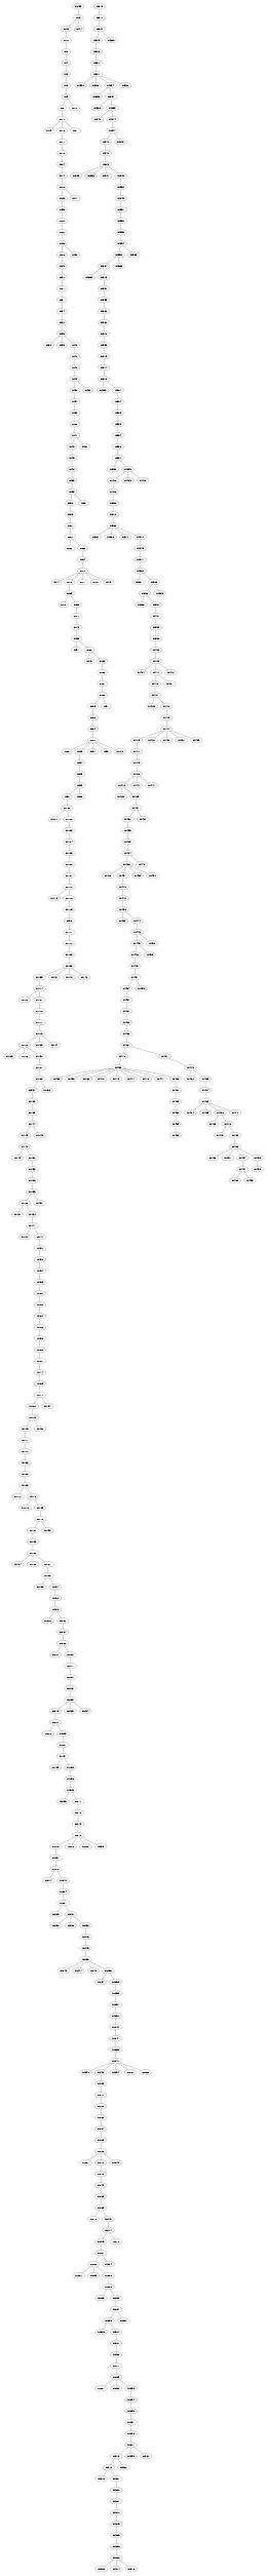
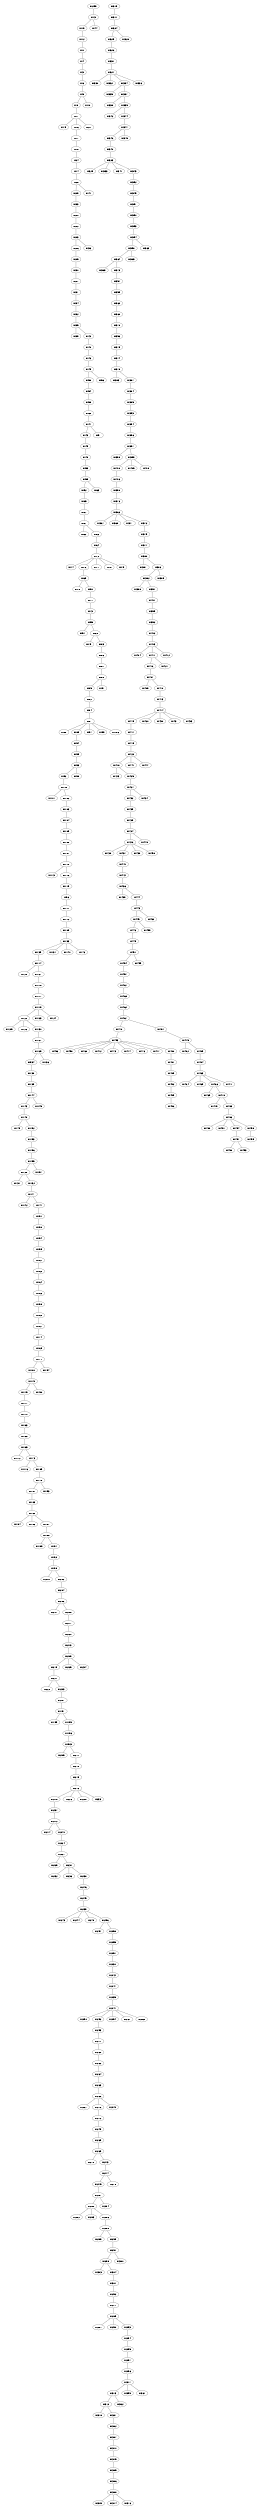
  graph {
    n_259
    n_13
    n_19
    n_44
    n_12
    n_0
    n_4
    n_3
    n_6
    n_5
    n_8
    n_10
    n_11
    n_15
    n_16
    n_21
    n_17
    n_18
    n_24
    n_14
    n_28
    n_29
    n_41
    n_33
    n_20
    n_22
    n_23
    n_26
    n_36
    n_25
    n_30
    n_27
    n_31
    n_34
    n_32
    n_35
-   n_38
    n_39
    n_42
    n_40
    n_46
    n_49
    n_50
    n_56
    n_54
    n_58
    n_60
    n_47
    n_43
    n_51
    n_45
    n_48
    n_53
    n_59
    n_52
    n_63
    n_65
    n_67
    n_61
    n_62
    n_66
    n_64
    n_72
    n_74
    n_76
    n_77
    n_78
    n_79
    n_69
    n_70
    n_90
    n_71
    n_73
    n_55
    n_57
    n_68
    n_75
    n_83
    n_86
    n_87
    n_80
    n_85
    n_91
    n_82
    n_84
    n_81
    n_88
    n_89
    n_97
    n_99
    n_106
    n_94
    n_95
    n_93
    n_92
    n_98
    n_100
    n_101
    n_102
    n_103
    n_104
    n_105
    n_108
    n_107
    n_110
    n_113
    n_116
    n_115
    n_96
    n_111
    n_112
    n_109
    n_133
    n_135
    n_137
    n_140
    n_146
    n_114
    n_120
    n_121
    n_118
    n_117
    n_119
    n_122
    n_123
    n_124
    n_125
    n_126
    n_130
    n_127
    n_129
    n132 [label=n_934]
    n_136
    n_138
    n_139
    n_144
    n_143
    n_145
    n_148
    n_149
    n_152
    n_153
    n_156
    n_155
    n_128
    n_157
    n_131
    n_132
    n_141
    n_142
    n_147
    n_151
    n_150
    n_154
    n_159
    n_161
    n_162
    n_164
    n_166
    n_158
    n_160
    n_167
    n_174
    n_169
    n_171
    n_180
    n_194
    n_179
    n_175
    n_190
    n_177
    n_170
    n_163
    n_168
    n_165
    n_172
    n_173
    n_176
    n_185
    n_178
    n_181
    n_193
    n_183
    n_182
    n_184
    n_186
    n_187
    n_188
    n_189
    n_197
    n_192
    n_198
    n_200
    n_202
    n_204
    n_206
    n_207
    n_208
    n_217
    n_220
    n_213
    n_209
    n_219
    n_225
    n_234
    n_221
    n_222
    n_223
    n_201
    n_191
    n_195
    n_199
    n_196
    n214 [label=n_903]
    n_205
    n_211
    n_210
    n_215
    n_216
    n_218
    n_226
    n_228
    n_233
    n_237
    n_212
    n_214
    n_240
    n_224
    n_227
    n_229
    n_231
    n_232
    n_236
    n_238
    n_246
    n_245
    n_239
    n_243
    n_244
    n_248
    n_256
    n_257
    n_258
    n_255
    n_251
    n_230
    n_242
    n_247
    n_235
    n_241
    n_250
    n_252
    n_254
    n_261
    n_268
    n_253
    n_271
    n_260
    n_262
    n_264
    n_263
    n_266
    n_267
    n_276
    n_279
    n_272
    n_249
    n_265
    n_269
    n_270
    n_273
    n_274
    n_275
    n_278
    n_281
    n_280
    n_284
    n_282
    n_283
    n_286
    n_288
    n_289
    n_299
    n_291
    n_298
    n_300
    n_303
    n_304
    n_301
    n_292
    n_277
    n_285
    n_287
    n_290
    n_293
    n_294
    n_295
    n_297
    n_296
    n_317
    n_313
    n_359
    n_361
    n_312
    n_322
    n_318
    n_321
    n_302
    n_307
    n_310
    n_315
    n_305
    n_306
    n_308
    n_309
    n_314
    n_316
    n_319
    n_311
    n_324
    n_325
    n_328
    n_326
    n_331
    n_327
    n_330
    n_332
    n_334
    n_336
    n_335
    n_337
    n_338
    n_339
    n_342
    n_344
    n_347
    n_346
    n_348
    n_340
    n_323
    n_329
    n_333
    n_341
    n_343
    n_352
    n_349
    n_351
    n_350
    n_353
    n_354
    n_358
    n_363
    n_364
    n_365
    n_369
    n_373
    n_357
    n_355
    n_362
    n_360
    n_370
    n_356
    n_379
    n_374
    n_378
    n_383
    n_387
    n_384
    n_385
    n_393
    n_394
    n_396
    n_397
    n_398
    n_399
    n_400
    n_405
    n_408
    n_406
    n_390
    n_376
    n_366
    n_367
    n_368
    n_371
    n_372
    n_375
    n_377
    n_380
    n_381
    n_386
    n_382
    n_389
    n_388
    n_391
    n_401
    n_395
    n_392
    n_402
    n_403
    n_404
    n_411
    n_412
    n_416
    n_421
    n_407
    n_409
    n_410
    n_413
    n_414
    n_415
    n_420
    n_430
    n_431
    n_433
    n_417
    n_419
    n_422
    n_418
    n_441
    n_447
    n_423
    n_425
    n_427
    n_432
    n_434
    n_435
    n_429
    n_424
    n_426
    n_448
    n_428
    n_437
    n_438
    n_450
    n_440
    n_442
    n_436
    n_439
    n_444
    n_443
    n_445
    n_452
    n_446
    n_459
    n_449
    n_451
    n_454
    n_455
    n_457
    n_461
    n_468
    n_462
    n_467
    n_470
    n_487
    n_453
    n_475
    n_456
    n_458
    n_460
    n_472
    n_473
    n_474
    n_476
    n_477
    n_480
    n_482
    n_485
    n_481
    n_489
    n_492
    n_495
    n_496
    n_484
    n_463
    n_464
    n_465
    n_466
    n_471
    n_469
    n_478
    n_479
    n_483
    n_486
    n_488
    n_491
    n_494
    n_498
    n_497
    n_499
    n_490
    n_493
    n_259 -- n_13
    n_13 -- n_19
    n_13 -- n_44
    n_19 -- n_12
    n_12 -- n_0
    n_0 -- n_4
    n_4 -- n_3
    n_3 -- n_6
    n_6 -- n_5
    n_5 -- n_8
    n_5 -- n_10
    n_8 -- n_11
    n_11 -- n_15
    n_11 -- n_16
    n_11 -- n_21
    n_16 -- n_17
    n_17 -- n_18
    n_18 -- n_24
    n_24 -- n_14
    n_14 -- n_28
    n_28 -- n_29
    n_28 -- n_41
    n_29 -- n_33
    n_33 -- n_20
    n_20 -- n_22
    n_22 -- n_23
    n_23 -- n_26
    n_23 -- n_36
    n_26 -- n_25
    n_25 -- n_30
    n_30 -- n_27
    n_27 -- n_31
    n_31 -- n_34
    n_34 -- n_32
    n_32 -- n_35
-   n_35 -- n_38
    n_35 -- n_39
    n_35 -- n_42
    n_42 -- n_40
    n_40 -- n_46
    n_46 -- n_49
    n_49 -- n_50
    n_49 -- n_56
    n_50 -- n_54
    n_54 -- n_58
    n_58 -- n_60
    n_60 -- n_47
    n_47 -- n_43
    n_47 -- n_51
    n_43 -- n_45
    n_45 -- n_48
    n_48 -- n_53
    n_53 -- n_59
    n_59 -- n_52
    n_59 -- n_63
    n_52 -- n_65
    n_65 -- n_67
    n_67 -- n_61
    n_61 -- n_62
    n_61 -- n_66
    n_66 -- n_64
    n_64 -- n_72
    n_72 -- n_74
    n_72 -- n_76
    n_72 -- n_77
    n_72 -- n_78
    n_72 -- n_79
    n_76 -- n_69
    n_69 -- n_70
    n_69 -- n_90
    n_90 -- n_71
    n_71 -- n_73
    n_73 -- n_55
    n_55 -- n_57
    n_55 -- n_68
    n_68 -- n_75
    n_68 -- n_83
    n_83 -- n_86
    n_86 -- n_87
    n_87 -- n_80
    n_80 -- n_85
    n_80 -- n_91
    n_85 -- n_82
    n_82 -- n_84
    n_84 -- n_81
    n_81 -- n_88
    n_81 -- n_89
    n_81 -- n_97
    n_81 -- n_99
    n_81 -- n_106
    n_89 -- n_94
    n_94 -- n_95
    n_95 -- n_93
    n_93 -- n_92
    n_93 -- n_98
    n_92 -- n_100
    n_100 -- n_101
    n_100 -- n_102
    n_102 -- n_103
    n_103 -- n_104
    n_104 -- n_105
    n_105 -- n_108
    n_108 -- n_107
    n_107 -- n_110
    n_110 -- n_113
    n_110 -- n_116
    n_116 -- n_115
    n_115 -- n_96
    n_96 -- n_111
    n_111 -- n_112
    n_112 -- n_109
    n_109 -- n_133
    n_133 -- n_135
    n_133 -- n_137
    n_133 -- n_140
    n_133 -- n_146
    n_135 -- n_114
    n_114 -- n_120
    n_114 -- n_121
    n_121 -- n_118
    n_118 -- n_117
    n_117 -- n_119
    n_119 -- n_122
    n_119 -- n_123
    n_119 -- n_124
    n_122 -- n_125
    n_122 -- n_126
    n_122 -- n_130
    n_130 -- n_127
    n_127 -- n_129
    n_129 -- n132
    n_129 -- n_136
    n132 -- n_138
    n_138 -- n_139
    n_139 -- n_144
    n_144 -- n_143
    n_144 -- n_145
    n_143 -- n_148
    n_148 -- n_149
    n_148 -- n_152
    n_152 -- n_153
    n_153 -- n_156
    n_156 -- n_155
    n_155 -- n_128
    n_155 -- n_157
    n_128 -- n_131
    n_128 -- n_132
    n_132 -- n_141
    n_141 -- n_142
    n_141 -- n_147
    n_147 -- n_151
    n_151 -- n_150
    n_150 -- n_154
    n_154 -- n_159
    n_159 -- n_161
    n_161 -- n_162
    n_162 -- n_164
    n_164 -- n_166
    n_166 -- n_158
    n_158 -- n_160
    n_160 -- n_167
    n_167 -- n_174
    n_174 -- n_169
    n_169 -- n_171
    n_171 -- n_180
    n_171 -- n_194
    n_180 -- n_179
    n_179 -- n_175
    n_179 -- n_190
    n_175 -- n_177
    n_177 -- n_170
    n_170 -- n_163
    n_163 -- n_168
    n_168 -- n_165
    n_165 -- n_172
    n_165 -- n_173
    n_173 -- n_176
    n_173 -- n_185
    n_185 -- n_178
    n_178 -- n_181
    n_178 -- n_193
    n_181 -- n_183
    n_183 -- n_182
    n_182 -- n_184
    n_182 -- n_186
    n_182 -- n_187
    n_187 -- n_188
    n_188 -- n_189
    n_188 -- n_197
    n_197 -- n_192
    n_192 -- n_198
    n_198 -- n_200
    n_198 -- n_202
    n_202 -- n_204
    n_204 -- n_206
    n_206 -- n_207
    n_206 -- n_208
    n_208 -- n_217
    n_217 -- n_220
    n_220 -- n_213
    n_213 -- n_209
    n_209 -- n_219
    n_209 -- n_225
    n_209 -- n_234
    n_219 -- n_221
    n_221 -- n_222
    n_221 -- n_223
    n_223 -- n_201
    n_201 -- n_191
    n_191 -- n_195
    n_191 -- n_199
    n_199 -- n_196
    n_196 -- n214
    n214 -- n_205
    n214 -- n_211
    n_211 -- n_210
    n_210 -- n_215
    n_215 -- n_216
    n_216 -- n_218
    n_216 -- n_226
    n_216 -- n_228
    n_216 -- n_233
    n_218 -- n_237
    n_237 -- n_212
    n_212 -- n_214
    n_212 -- n_240
    n_240 -- n_224
    n_224 -- n_227
    n_227 -- n_229
    n_227 -- n_231
    n_231 -- n_232
    n_231 -- n_236
    n_231 -- n_238
    n_238 -- n_246
    n_246 -- n_245
    n_245 -- n_239
    n_239 -- n_243
    n_239 -- n_244
    n_239 -- n_248
    n_239 -- n_256
    n_256 -- n_257
    n_256 -- n_258
    n_258 -- n_255
    n_255 -- n_251
    n_251 -- n_230
    n_230 -- n_242
    n_242 -- n_247
    n_247 -- n_235
    n_235 -- n_241
    n_241 -- n_250
    n_241 -- n_252
    n_241 -- n_254
    n_241 -- n_261
    n_241 -- n_268
    n_252 -- n_253
    n_253 -- n_271
    n_271 -- n_260
    n_260 -- n_262
    n_262 -- n_264
    n_264 -- n_263
    n_263 -- n_266
    n_266 -- n_267
    n_266 -- n_276
    n_266 -- n_279
    n_276 -- n_272
    n_272 -- n_249
    n_249 -- n_265
    n_265 -- n_269
    n_269 -- n_270
    n_269 -- n_273
    n_273 -- n_274
    n_274 -- n_275
    n_274 -- n_278
    n_275 -- n_281
    n_281 -- n_280
    n_281 -- n_284
    n_280 -- n_282
    n_280 -- n_283
    n_280 -- n_286
    n_286 -- n_288
    n_288 -- n_289
    n_288 -- n_299
    n_299 -- n_291
    n_291 -- n_298
    n_291 -- n_300
    n_298 -- n_303
    n_298 -- n_304
    n_304 -- n_301
    n_301 -- n_292
    n_292 -- n_277
    n_277 -- n_285
    n_285 -- n_287
    n_285 -- n_290
    n_285 -- n_293
    n_293 -- n_294
    n_294 -- n_295
    n_295 -- n_297
    n_297 -- n_296
    n_296 -- n_317
    n_317 -- n_313
    n_317 -- n_359
    n_317 -- n_361
    n_313 -- n_312
    n_313 -- n_322
    n_312 -- n_318
    n_312 -- n_321
    n_321 -- n_302
    n_302 -- n_307
    n_307 -- n_310
    n_310 -- n_315
    n_315 -- n_305
    n_305 -- n_306
    n_306 -- n_308
    n_308 -- n_309
    n_308 -- n_314
    n_308 -- n_316
    n_319 -- n_311
    n_311 -- n_324
    n_324 -- n_325
    n_324 -- n_328
    n_325 -- n_326
    n_326 -- n_331
    n_331 -- n_327
    n_327 -- n_330
    n_327 -- n_332
    n_327 -- n_334
    n_327 -- n_336
    n_334 -- n_335
    n_334 -- n_337
    n_337 -- n_338
    n_337 -- n_339
    n_339 -- n_342
    n_339 -- n_344
    n_344 -- n_347
    n_347 -- n_346
    n_347 -- n_348
    n_346 -- n_340
    n_340 -- n_323
    n_323 -- n_329
    n_323 -- n_333
    n_323 -- n_341
    n_323 -- n_343
    n_343 -- n_352
    n_352 -- n_349
    n_349 -- n_351
    n_351 -- n_350
    n_350 -- n_353
    n_353 -- n_354
    n_354 -- n_358
    n_354 -- n_363
    n_358 -- n_364
    n_358 -- n_365
    n_364 -- n_369
    n_364 -- n_373
    n_373 -- n_357
    n_357 -- n_355
    n_355 -- n_362
    n_362 -- n_360
    n_360 -- n_370
    n_370 -- n_356
    n_356 -- n_379
    n_379 -- n_374
    n_374 -- n_378
    n_378 -- n_383
    n_378 -- n_387
    n_387 -- n_384
    n_384 -- n_385
    n_385 -- n_393
    n_393 -- n_394
    n_394 -- n_396
    n_396 -- n_397
    n_397 -- n_398
    n_397 -- n_399
    n_399 -- n_400
    n_399 -- n_405
    n_399 -- n_408
    n_400 -- n_406
    n_406 -- n_390
    n_390 -- n_376
    n_376 -- n_366
    n_366 -- n_367
    n_366 -- n_368
    n_366 -- n_371
    n_366 -- n_372
    n_372 -- n_375
    n_375 -- n_377
    n_377 -- n_380
    n_380 -- n_381
    n_380 -- n_386
    n_386 -- n_382
    n_386 -- n_389
    n_382 -- n_388
    n_382 -- n_391
    n_391 -- n_401
    n_401 -- n_395
    n_395 -- n_392
    n_392 -- n_402
    n_402 -- n_403
    n_403 -- n_404
    n_403 -- n_411
    n_403 -- n_412
    n_411 -- n_416
    n_411 -- n_421
    n_416 -- n_407
    n_407 -- n_409
    n_407 -- n_410
    n_410 -- n_413
    n_413 -- n_414
    n_414 -- n_415
    n_414 -- n_420
    n_414 -- n_430
    n_414 -- n_431
    n_414 -- n_433
    n_415 -- n_417
    n_417 -- n_419
    n_419 -- n_422
    n_422 -- n_418
    n_422 -- n_441
    n_422 -- n_447
    n_418 -- n_423
    n_418 -- n_425
    n_425 -- n_427
    n_427 -- n_432
    n_427 -- n_434
    n_432 -- n_435
    n_435 -- n_429
    n_429 -- n_424
    n_424 -- n_426
    n_424 -- n_448
    n_426 -- n_428
    n_426 -- n_437
    n_426 -- n_438
    n_426 -- n_450
    n_437 -- n_440
    n_440 -- n_442
    n_442 -- n_436
    n_436 -- n_439
    n_436 -- n_444
    n_444 -- n_443
    n_443 -- n_445
    n_443 -- n_452
    n_445 -- n_446
    n_445 -- n_459
    n_446 -- n_449
    n_449 -- n_451
    n_451 -- n_454
    n_451 -- n_455
    n_454 -- n_457
    n_457 -- n_461
    n_461 -- n_468
    n_468 -- n_462
    n_462 -- n_467
    n_467 -- n_470
    n_467 -- n_487
    n_470 -- n_453
    n_487 -- n_475
    n_453 -- n_456
    n_453 -- n_458
    n_453 -- n_460
    n_453 -- n_472
    n_453 -- n_473
    n_453 -- n_474
    n_453 -- n_476
    n_453 -- n_477
    n_453 -- n_480
    n_475 -- n_482
    n_475 -- n_485
    n_480 -- n_481
    n_485 -- n_484
    n_481 -- n_489
    n_489 -- n_492
    n_492 -- n_495
    n_495 -- n_496
    n_484 -- n_463
    n_463 -- n_464
    n_463 -- n_465
    n_463 -- n_466
    n_463 -- n_471
    n_466 -- n_469
    n_466 -- n_478
    n_478 -- n_479
    n_478 -- n_483
    n_483 -- n_486
    n_486 -- n_488
    n_486 -- n_491
    n_486 -- n_494
    n_486 -- n_498
    n_494 -- n_497
    n_498 -- n_499
    n_497 -- n_490
    n_497 -- n_493
  }
